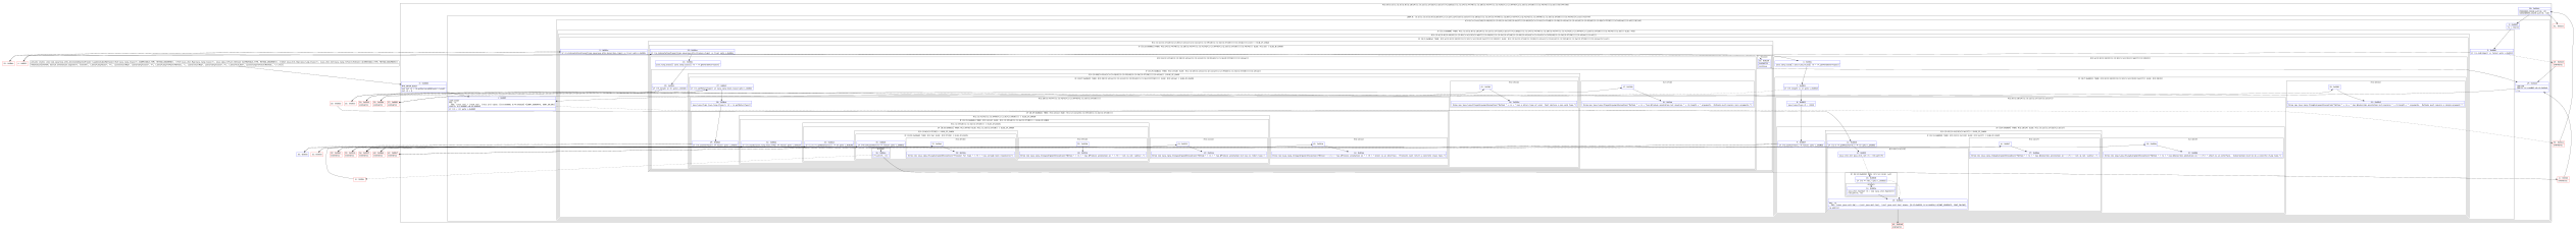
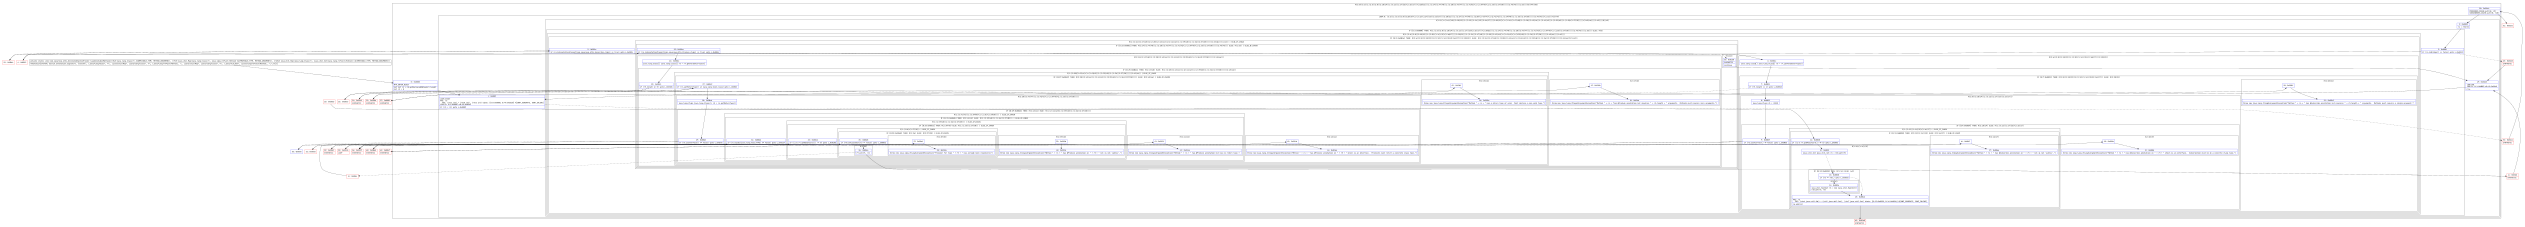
  digraph {
    fontname="JetBrains Mono"
    node [color=blue fontname="JetBrains Mono" shape=record]
    edge [fontname="JetBrains Mono"]
    n1 [label="{18\:\ 0x006b}"]
    n2 [label="{19\:\ 0x008e|throw new java.lang.IllegalArgumentException(\"Method \" + r4 + \" has @Subscribe annotation on \" + r5 + \" which is an interface.  Subscription must be on a concrete class type.\")\l}"]
    n3 [label="{14\:\ 0x003a|java.util.HashSet r6 = new java.util.HashSet()\lr10.put(r5, r6)\l}"]
    n4 [label="{13\:\ 0x0038|if (r6 == null) goto L_0x003a\l}"]
    n5 [label="{12\:\ 0x0032|java.util.Set java.util.Set r6 = r10.get(r5)\l}"]
    n6 [label="{15\:\ 0x0042|PHI: r6 \l  PHI: (r6v6 java.util.Set) = (r6v5 java.util.Set), (r6v7 java.util.Set) binds: [B:13:0x0038, B:14:0x003a] A[DONT_GENERATE, DONT_INLINE]\l|r6.add(r4)\l}"]
    n7 [label="{16\:\ 0x0047}"]
    n8 [label="{17\:\ 0x006a|throw new java.lang.IllegalArgumentException(\"Method \" + r4 + \" has @Subscribe annotation on \" + r5 + \" but is not 'public'.\")\l}"]
    n9 [label="{11\:\ 0x0030|if ((1 & r4.getModifiers()) != 0) goto L_0x0032\l}"]
    n10 [label="{9\:\ 0x0029|if (r5.isInterface() != false) goto L_0x006b\l}"]
    n11 [label="{8\:\ 0x0023|java.lang.Class r5 = r5[0]\l}"]
    n12 [label="{20\:\ 0x008f}"]
    n13 [label="{21\:\ 0x00b3|throw new java.lang.IllegalArgumentException(\"Method \" + r4 + \" has @Subscribe annotation but requires \" + r5.length + \" arguments.  Methods must require a single argument.\")\l}"]
    n14 [label="{7\:\ 0x0021|if (r5.length == 1) goto L_0x0023\l}"]
    n15 [label="{6\:\ 0x001c|java.lang.Class[] java.lang.Class[] r5 = r4.getParameterTypes()\l}"]
    n16 [label="{47\:\ 0x018b}"]
    n17 [label="{48\:\ 0x01af|throw new java.lang.IllegalArgumentException(\"Method \" + r4 + \"has @Produce annotation but requires \" + r5.length + \" arguments.  Methods must require zero arguments.\")\l}"]
    n18 [label="{43\:\ 0x014b}"]
    n19 [label="{44\:\ 0x016e|throw new java.lang.IllegalArgumentException(\"Method \" + r4 + \" has @Produce annotation on \" + r5 + \" which is an interface.  Producers must return a concrete class type.\")\l}"]
    n20 [label="{41\:\ 0x012f}"]
    n21 [label="{42\:\ 0x014a|throw new java.lang.IllegalArgumentException(\"Method \" + r4 + \" has @Produce annotation but has no return type.\")\l}"]
    n22 [label="{39\:\ 0x010b}"]
    n23 [label="{40\:\ 0x012e|throw new java.lang.IllegalArgumentException(\"Method \" + r4 + \" has @Produce annotation on \" + r5 + \" but is not 'public'.\")\l}"]
    n24 [label="{36\:\ 0x00ea|r9.put(r5, r4)\l}"]
    n25 [label="{37\:\ 0x00ef}"]
    n26 [label="{38\:\ 0x010a|throw new java.lang.IllegalArgumentException(\"Producer for type \" + r5 + \" has already been registered.\")\l}"]
    n27 [label="{35\:\ 0x00e8|if (r9.containsKey(r5) == false) goto L_0x00ea\l}"]
    n28 [label="{33\:\ 0x00e2|if ((1 & r4.getModifiers()) == 0) goto L_0x010b\l}"]
    n29 [label="{31\:\ 0x00db|if (r5.equals(java.lang.Void.TYPE) != false) goto L_0x012f\l}"]
    n30 [label="{29\:\ 0x00d3|if (r5.isInterface() != false) goto L_0x014b\l}"]
    n31 [label="{28\:\ 0x00cb|java.lang.Class java.lang.Class\<?\> r5 = r4.getReturnType()\l}"]
    n32 [label="{45\:\ 0x016f}"]
    n33 [label="{46\:\ 0x018a|throw new java.lang.IllegalArgumentException(\"Method \" + r4 + \" has a return type of void.  Must declare a non\-void type.\")\l}"]
    n34 [label="{27\:\ 0x00c9|if (r4.getReturnType() != java.lang.Void.class) goto L_0x00cb\l}"]
    n35 [label="{25\:\ 0x00c1|if (r5.length != 0) goto L_0x018b\l}"]
    n36 [label="{24\:\ 0x00bc|java.lang.Class[] java.lang.Class[] r5 = r4.getParameterTypes()\l}"]
    n37 [label="{63\:\ 0x01b0|SYNTHETIC\l|continue\l}"]
    n38 [label="{23\:\ 0x00ba|if (r4.isAnnotationPresent(com.squareup.otto.Produce.class) == true) goto L_0x00bc\l}"]
    n39 [label="{5\:\ 0x001a|if (r4.isAnnotationPresent(com.squareup.otto.Subscribe.class) == true) goto L_0x001c\l}"]
    n40 [label="{3\:\ 0x000f|if (r4.isBridge() == false) goto L_0x0013\l}"]
    n41 [label="{2\:\ 0x0009|r4 = r0[r3]\l}"]
    n42 [label="{49\:\ 0x01b0|LOOP_END\lLOOP:0: B:1:0x0007\-\>B:49:0x01b0\l|r3++\l}"]
    n43 [label="{1\:\ 0x0007|LOOP_START\lPHI: r3 \l  PHI: (r3v1 int) = (r3v0 int), (r3v2 int) binds: [B:0:0x0000, B:49:0x01b0] A[DONT_GENERATE, DONT_INLINE]\lLOOP:0: B:1:0x0007\-\>B:49:0x01b0\l|if (r3 \< r1) goto L_0x0009\l}"]
    n44 [label="{0\:\ 0x0000|MTH_ENTER_BLOCK\l|int int r1 = r8.getDeclaredMethods().length\lint r3 = 0\l}"]
    n45 [label="{50\:\ 0x01b4|PRODUCERS_CACHE.put(r8, r9)\lSUBSCRIBERS_CACHE.put(r8, r10)\l}"]
    n46 [color=red label="{62\:\ 0x01b0|SYNTHETIC\l}"]
    n47 [color=red label="{61\:\ 0x0047|SYNTHETIC\l}"]
    n48 [color=red label="{60\:\ 0x006b|SYNTHETIC\l}"]
    n49 [color=red label="{56\:\ 0x012f|SYNTHETIC\l}"]
    n50 [color=red label="{57\:\ 0x008f|SYNTHETIC\l}"]
    n51 [color=red label="{34\:\ 0x00e4}"]
    n52 [color=red label="{64\:\ 0x01b0|SYNTHETIC\l}"]
    n53 [color=red label="{59\:\ 0x00ef|SYNTHETIC\l}"]
    n54 [color=red label="{32\:\ 0x00dd}"]
    n55 [label="{30\:\ 0x00d5}"]
-   n56 [color=red label="{55\:\ 0x014b|SYNTHETIC\l}"]
+   n56 [color=red label="{55\:\ 0x014b|LOOP\l}"]
    n57 [color=red label="{54\:\ 0x016f|SYNTHETIC\l}"]
    n58 [color=red label="{26\:\ 0x00c3}"]
    n59 [color=red label="{52\:\ 0x018b|SYNTHETIC\l}"]
    n60 [color=red label="{22\:\ 0x00b4}"]
    n61 [color=red label="{4\:\ 0x0013}"]
    n62 [color=red label="{65\:\ 0x01b0|SYNTHETIC\l}"]
    n63 [color=red label="{53\:\ 0x01b4|SYNTHETIC\l}"]
    n64 [color=red label="{51\:\ 0x01be}"]
    n65 [color=red label="{10\:\ 0x002b}"]
    n66 [label="{private static void com.squareup.otto.AnnotatedHandlerFinder.loadAnnotatedMethods((r8v0 java.lang.Class\<?\> A[IMMUTABLE_TYPE, METHOD_ARGUMENT]), (r9v0 java.util.Map\<java.lang.Class\<?\>, java.lang.reflect.Method\> A[IMMUTABLE_TYPE, METHOD_ARGUMENT]), (r10v0 java.util.Map\<java.lang.Class\<?\>, java.util.Set\<java.lang.reflect.Method\>\> A[IMMUTABLE_TYPE, METHOD_ARGUMENT]))  | Annotation[SYSTEM, dalvik.annotation.Signature, \{value=[(, Ljava\/lang\/Class\<, *\>;, Ljava\/util\/Map\<, Ljava\/lang\/Class\<, *\>;, Ljava\/lang\/reflect\/Method;, \>;, Ljava\/util\/Map\<, Ljava\/lang\/Class\<, *\>;, Ljava\/util\/Set\<, Ljava\/lang\/reflect\/Method;, \>;\>;)V]\}]\l}" color=""]
    subgraph cluster_1 {
      label="R(3:0|(3:2|(1:(2:6|(2:8|(2:18|19)(1:(3:12|(1:14)|15)(2:16|17)))(2:20|21))(1:(2:24|(2:47|48)(1:(2:28|(2:43|44)(1:(2:41|42)(1:(2:39|40)(1:(1:36)(2:37|38)))))(2:45|46)))(1:63)))(0)|49)|50)"
      n44
      n45
      subgraph cluster_2 {
        label="LOOP:0: (3:2|(1:(2:6|(2:8|(2:18|19)(1:(3:12|(1:14)|15)(2:16|17)))(2:20|21))(1:(2:24|(2:47|48)(1:(2:28|(2:43|44)(1:(2:41|42)(1:(2:39|40)(1:(1:36)(2:37|38)))))(2:45|46)))(1:63)))(0)|49)"
        n43
        subgraph cluster_3 {
          label="R(3:2|(1:(2:6|(2:8|(2:18|19)(1:(3:12|(1:14)|15)(2:16|17)))(2:20|21))(1:(2:24|(2:47|48)(1:(2:28|(2:43|44)(1:(2:41|42)(1:(2:39|40)(1:(1:36)(2:37|38)))))(2:45|46)))(1:63)))(0)|49)"
          n41
          n42
          subgraph cluster_4 {
            label="IF [B:3:0x000f] THEN: R(1:(2:6|(2:8|(2:18|19)(1:(3:12|(1:14)|15)(2:16|17)))(2:20|21))(1:(2:24|(2:47|48)(1:(2:28|(2:43|44)(1:(2:41|42)(1:(2:39|40)(1:(1:36)(2:37|38)))))(2:45|46)))(1:63))) ELSE: R(0)"
            n40
            subgraph cluster_5 {
              label="R(1:(2:6|(2:8|(2:18|19)(1:(3:12|(1:14)|15)(2:16|17)))(2:20|21))(1:(2:24|(2:47|48)(1:(2:28|(2:43|44)(1:(2:41|42)(1:(2:39|40)(1:(1:36)(2:37|38)))))(2:45|46)))(1:63)))"
              subgraph cluster_6 {
                label="IF [B:5:0x001a] THEN: R(2:6|(2:8|(2:18|19)(1:(3:12|(1:14)|15)(2:16|17)))(2:20|21)) ELSE: R(1:(2:24|(2:47|48)(1:(2:28|(2:43|44)(1:(2:41|42)(1:(2:39|40)(1:(1:36)(2:37|38)))))(2:45|46)))(1:63))"
                n39
                subgraph cluster_7 {
                  label="R(2:6|(2:8|(2:18|19)(1:(3:12|(1:14)|15)(2:16|17)))(2:20|21))"
                  n15
                  subgraph cluster_8 {
                    label="IF [B:7:0x0021] THEN: R(2:8|(2:18|19)(1:(3:12|(1:14)|15)(2:16|17))) ELSE: R(2:20|21)"
                    n14
                    subgraph cluster_9 {
                      label="R(2:8|(2:18|19)(1:(3:12|(1:14)|15)(2:16|17)))"
                      n11
                      subgraph cluster_10 {
                        label="IF [B:9:0x0029] THEN: R(2:18|19) ELSE: R(1:(3:12|(1:14)|15)(2:16|17))"
                        n10
                        subgraph cluster_11 {
                          label="R(2:18|19)"
                          n1
                          n2
                        }
                        subgraph cluster_12 {
                          label="R(1:(3:12|(1:14)|15)(2:16|17)) | ELSE_IF_CHAIN\l"
                          subgraph cluster_13 {
                            label="IF [B:11:0x0030] THEN: R(3:12|(1:14)|15) ELSE: R(2:16|17) | ELSE_IF_CHAIN\l"
                            n9
                            subgraph cluster_14 {
                              label="R(3:12|(1:14)|15)"
                              n5
                              n6
                              subgraph cluster_15 {
                                label="IF [B:13:0x0038] THEN: R(1:14) ELSE: null"
                                n4
                                subgraph cluster_16 {
                                  label="R(1:14)"
                                  n3
                                }
                              }
                            }
                            subgraph cluster_17 {
                              label="R(2:16|17)"
                              n7
                              n8
                            }
                          }
                        }
                      }
                    }
                    subgraph cluster_18 {
                      label="R(2:20|21)"
                      n12
                      n13
                    }
                  }
                }
                subgraph cluster_19 {
                  label="R(1:(2:24|(2:47|48)(1:(2:28|(2:43|44)(1:(2:41|42)(1:(2:39|40)(1:(1:36)(2:37|38)))))(2:45|46)))(1:63)) | ELSE_IF_CHAIN\l"
                  subgraph cluster_20 {
                    label="IF [B:23:0x00ba] THEN: R(2:24|(2:47|48)(1:(2:28|(2:43|44)(1:(2:41|42)(1:(2:39|40)(1:(1:36)(2:37|38)))))(2:45|46))) ELSE: R(1:63) | ELSE_IF_CHAIN\l"
                    n38
                    subgraph cluster_21 {
                      label="R(2:24|(2:47|48)(1:(2:28|(2:43|44)(1:(2:41|42)(1:(2:39|40)(1:(1:36)(2:37|38)))))(2:45|46)))"
                      n36
                      subgraph cluster_22 {
                        label="IF [B:25:0x00c1] THEN: R(2:47|48) ELSE: R(1:(2:28|(2:43|44)(1:(2:41|42)(1:(2:39|40)(1:(1:36)(2:37|38)))))(2:45|46))"
                        n35
                        subgraph cluster_23 {
                          label="R(2:47|48)"
                          n16
                          n17
                        }
                        subgraph cluster_24 {
                          label="R(1:(2:28|(2:43|44)(1:(2:41|42)(1:(2:39|40)(1:(1:36)(2:37|38)))))(2:45|46)) | ELSE_IF_CHAIN\l"
                          subgraph cluster_25 {
                            label="IF [B:27:0x00c9] THEN: R(2:28|(2:43|44)(1:(2:41|42)(1:(2:39|40)(1:(1:36)(2:37|38))))) ELSE: R(2:45|46) | ELSE_IF_CHAIN\l"
                            n34
                            subgraph cluster_26 {
                              label="R(2:28|(2:43|44)(1:(2:41|42)(1:(2:39|40)(1:(1:36)(2:37|38)))))"
                              n31
                              subgraph cluster_27 {
                                label="IF [B:29:0x00d3] THEN: R(2:43|44) ELSE: R(1:(2:41|42)(1:(2:39|40)(1:(1:36)(2:37|38))))"
                                n30
                                subgraph cluster_28 {
                                  label="R(2:43|44)"
                                  n18
                                  n19
                                }
                                subgraph cluster_29 {
                                  label="R(1:(2:41|42)(1:(2:39|40)(1:(1:36)(2:37|38)))) | ELSE_IF_CHAIN\l"
                                  subgraph cluster_30 {
                                    label="IF [B:31:0x00db] THEN: R(2:41|42) ELSE: R(1:(2:39|40)(1:(1:36)(2:37|38))) | ELSE_IF_CHAIN\l"
                                    n29
                                    subgraph cluster_31 {
                                      label="R(2:41|42)"
                                      n20
                                      n21
                                    }
                                    subgraph cluster_32 {
                                      label="R(1:(2:39|40)(1:(1:36)(2:37|38))) | ELSE_IF_CHAIN\l"
                                      subgraph cluster_33 {
                                        label="IF [B:33:0x00e2] THEN: R(2:39|40) ELSE: R(1:(1:36)(2:37|38)) | ELSE_IF_CHAIN\l"
                                        n28
                                        subgraph cluster_34 {
                                          label="R(2:39|40)"
                                          n22
                                          n23
                                        }
                                        subgraph cluster_35 {
                                          label="R(1:(1:36)(2:37|38)) | ELSE_IF_CHAIN\l"
                                          subgraph cluster_36 {
                                            label="IF [B:35:0x00e8] THEN: R(1:36) ELSE: R(2:37|38) | ELSE_IF_CHAIN\l"
                                            n27
                                            subgraph cluster_37 {
                                              label="R(1:36)"
                                              n24
                                            }
                                            subgraph cluster_38 {
                                              label="R(2:37|38)"
                                              n25
                                              n26
                                            }
                                          }
                                        }
                                      }
                                    }
                                  }
                                }
                              }
                            }
                            subgraph cluster_39 {
                              label="R(2:45|46)"
                              n32
                              n33
                            }
                          }
                        }
                      }
                    }
                    subgraph cluster_40 {
                      label="R(1:63)"
                      n37
                    }
                  }
                }
              }
            }
            subgraph cluster_41 {
              label="R(0)"
            }
          }
        }
      }
    }
    n1 -> n2
    n3 -> n6
    n4 -> n3
    n4 -> n6 [style=dashed]
    n5 -> n4 [style=dashed]
    n6 -> n46
    n7 -> n8
    n9 -> n5
    n9 -> n47 [style=dashed]
    n10 -> n48
    n10 -> n49 [style=dashed]
    n11 -> n10
    n12 -> n13
    n14 -> n11
    n14 -> n50 [style=dashed]
    n15 -> n14
    n16 -> n17
    n18 -> n19
    n20 -> n21
    n22 -> n23
    n24 -> n51 [style=dashed]
    n24 -> n52
    n25 -> n26
    n27 -> n24
    n27 -> n53 [style=dashed]
    n29 -> n49
    n29 -> n54 [style=dashed]
    n30 -> n55 [style=dashed]
    n30 -> n56
    n31 -> n30
    n32 -> n33
    n34 -> n31
    n34 -> n57 [style=dashed]
    n35 -> n58 [style=dashed]
    n35 -> n59 [style=dashed]
    n36 -> n35
    n37 -> n42
    n38 -> n36
    n38 -> n37 [style=dashed]
    n39 -> n15
    n39 -> n60 [style=dashed]
    n40 -> n61
    n40 -> n62 [style=dashed]
    n41 -> n40
    n42 -> n43
    n43 -> n63 [style=dashed]
    n44 -> n43
    n45 -> n41
    n45 -> n64
    n47 -> n7
    n48 -> n1
    n49 -> n20
    n50 -> n12
    n51 -> n27
    n52 -> n42
    n53 -> n25
    n54 -> n28
    n55 -> n29
    n56 -> n18
    n57 -> n32
    n58 -> n34
    n59 -> n16
    n60 -> n38
    n61 -> n39
    n62 -> n42
    n63 -> n45
    n65 -> n9
    n66 -> n44
  }
